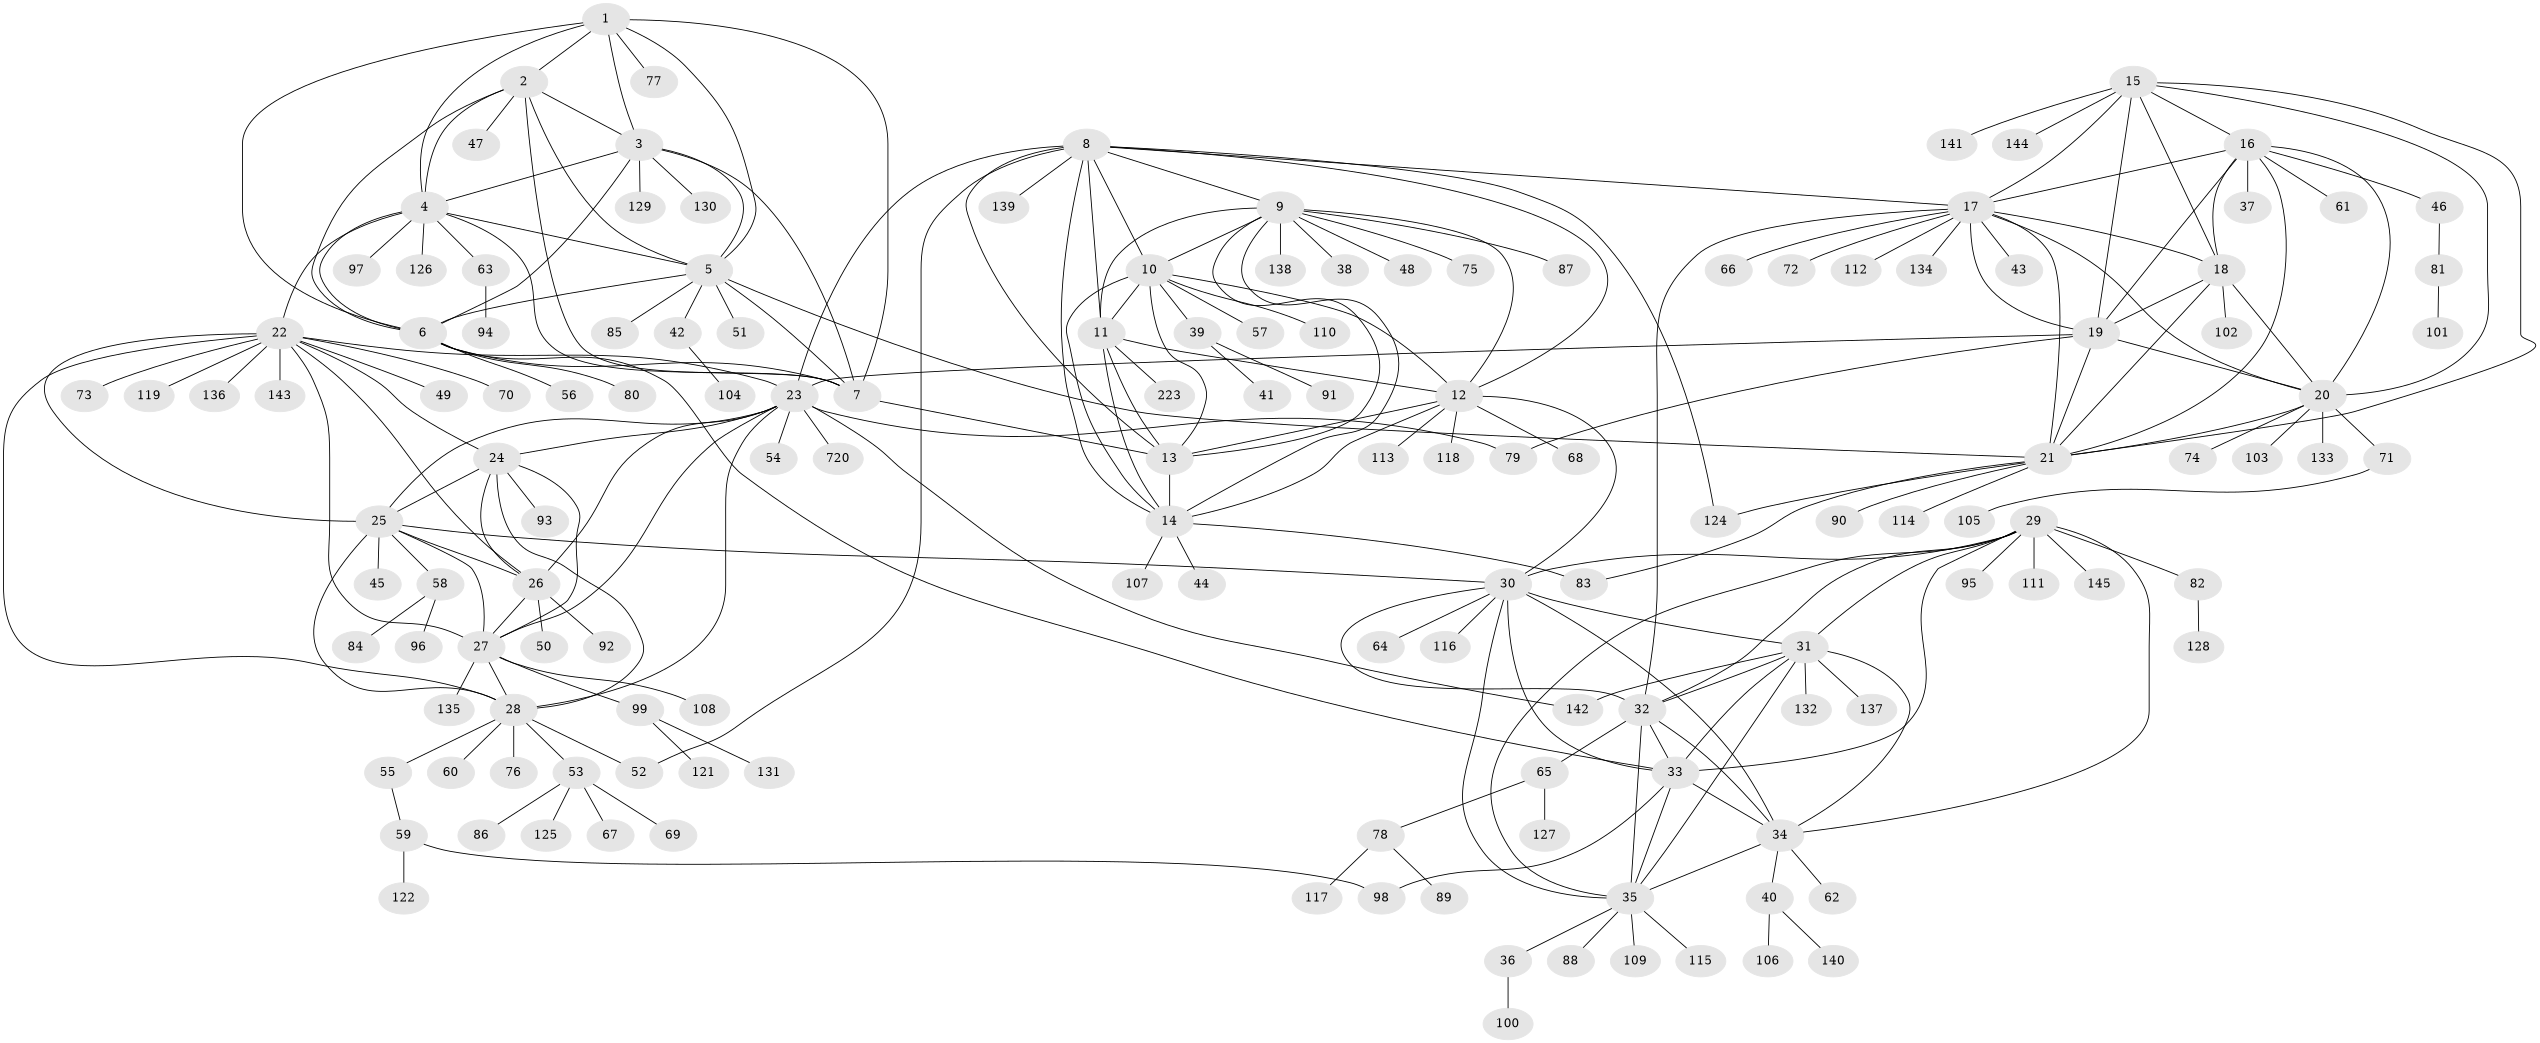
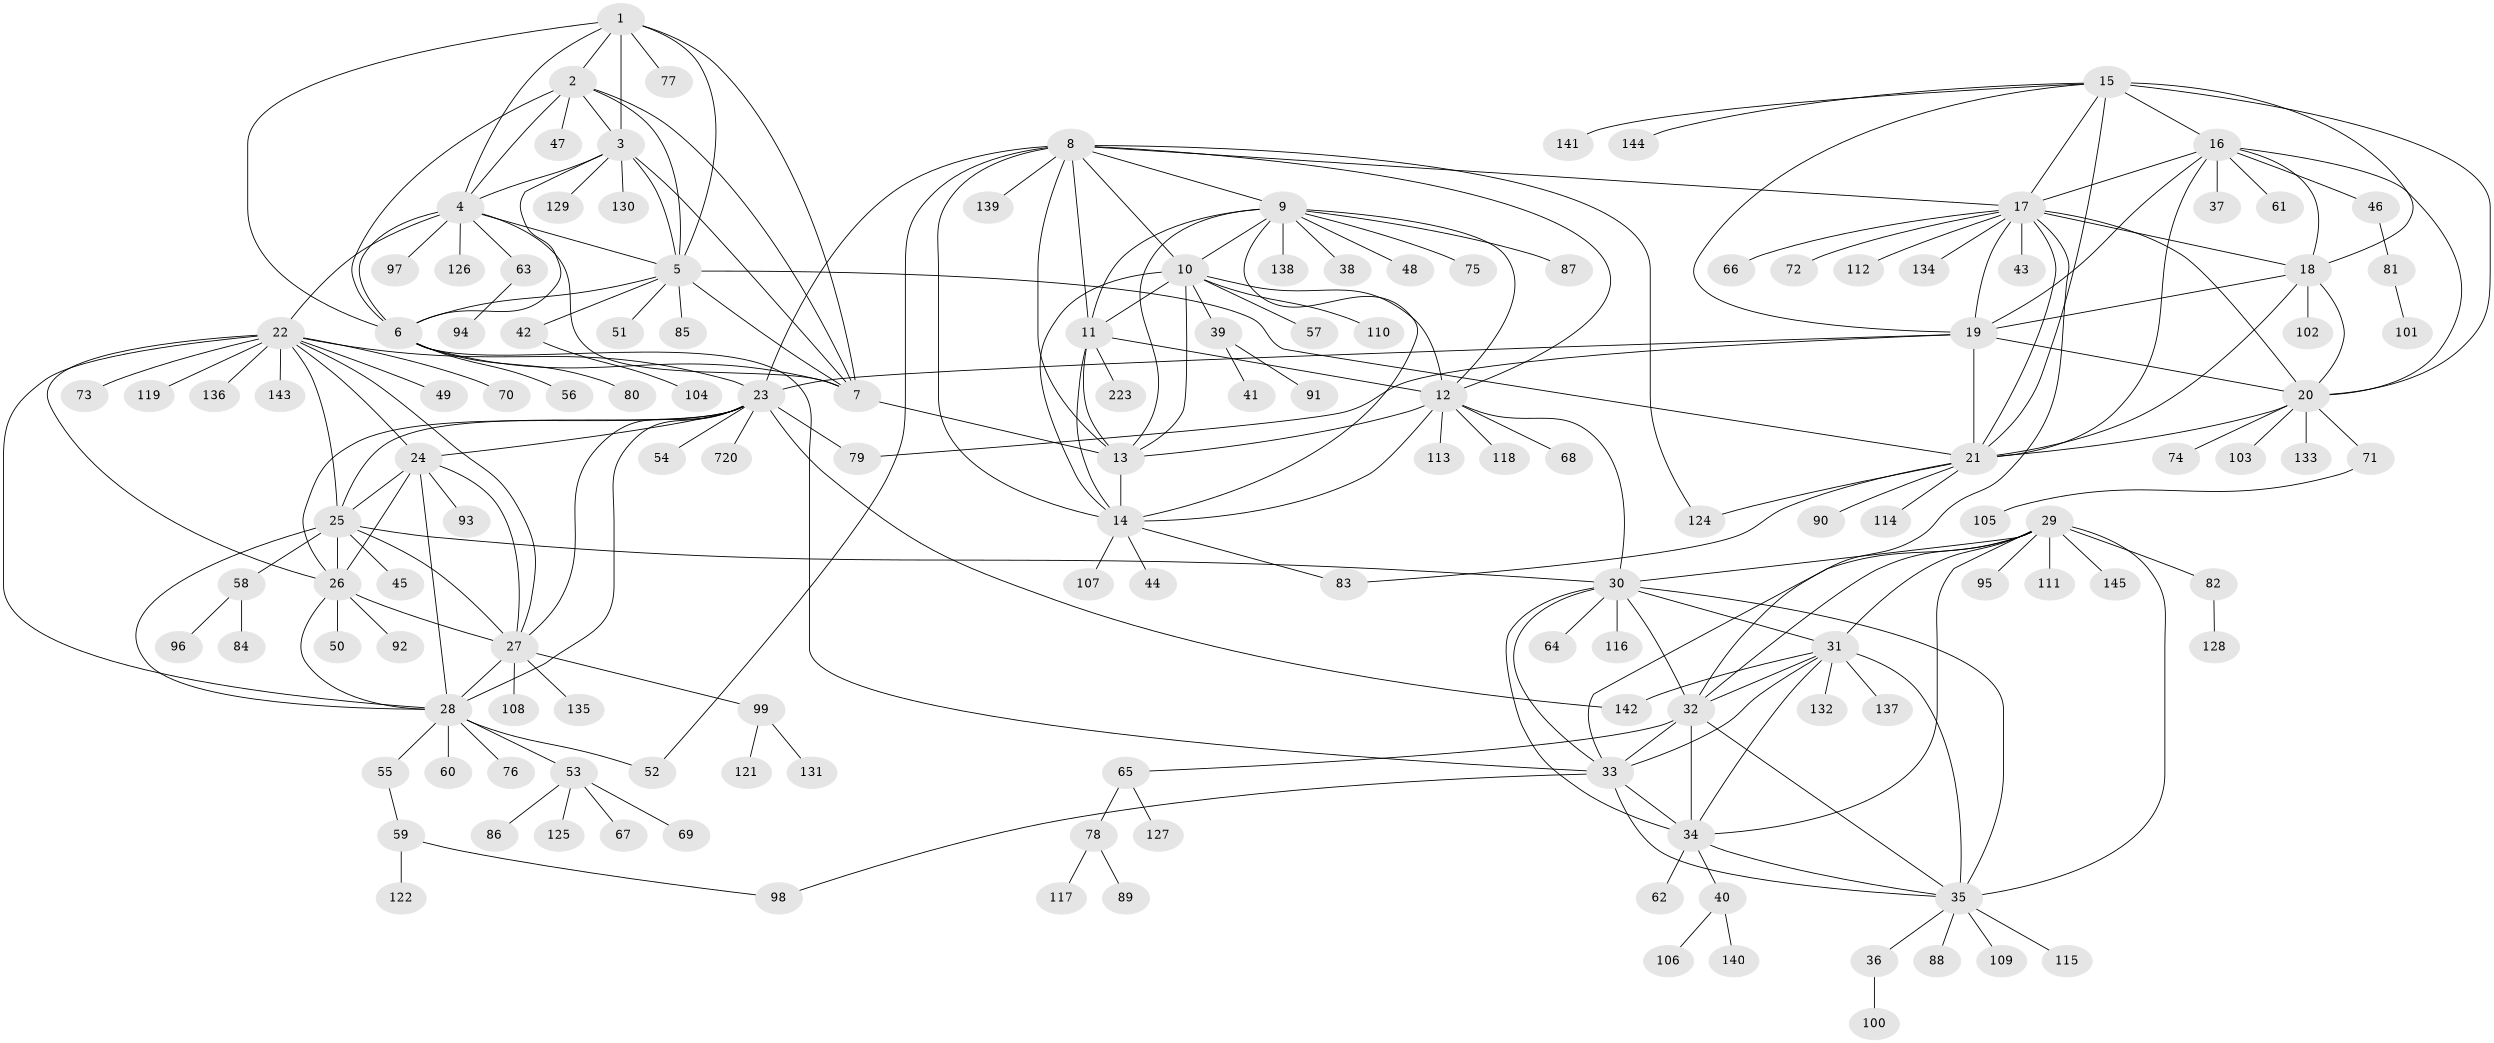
  graph {
    fontname="DejaVu Serif"
    node [color=gray90 fontname="DejaVu Serif" style=filled]
    edge [fontname="DejaVu Serif"]
    1
    2
    3
    4
    5
    6
    7
    77
    47
    129
    130
    22
    63
    97
    126
    21
    42
    51
    85
    33
    56
    80
    13
    23
    24
    25
    26
    27
    28
    49
    70
    73
    119
    136
    143
    94
    124
    83
    90
    114
    104
    34
    35
    98
    14
    8
    9
    10
    11
    12
    17
    52
    139
    38
    48
    75
    87
    138
    39
    57
    110
    n62 [label=223]
    30
    68
    113
    118
    44
    107
    18
    19
    20
    32
    43
    66
    72
    112
    134
    79
    54
    n80 [label=720]
    142
    41
    91
    31
    64
    116
    15
    16
    141
    144
    37
    46
    61
    102
    71
    74
    103
    133
    81
    65
    105
    93
    45
    58
    50
    92
    99
    108
    135
    53
    55
    60
    76
    84
    96
    121
    131
    67
    69
    86
    125
    59
    29
    82
    95
    111
    145
    132
    137
    40
    62
    36
    88
    109
    115
    128
    78
    127
    106
    140
    100
    101
    122
    89
    117
    1 -- 2
    1 -- 3
    1 -- 4
    1 -- 5
    1 -- 6
    1 -- 7
    1 -- 77
    2 -- 3
    2 -- 4
    2 -- 5
    2 -- 6
    2 -- 7
    2 -- 47
    3 -- 4
    3 -- 5
    3 -- 6
    3 -- 7
    3 -- 129
    3 -- 130
    4 -- 5
    4 -- 6
    4 -- 7
    4 -- 22
    4 -- 63
    4 -- 97
    4 -- 126
    5 -- 6
    5 -- 7
    5 -- 21
    5 -- 42
    5 -- 51
    5 -- 85
    6 -- 7
    6 -- 33
    6 -- 56
    6 -- 80
    7 -- 13
    22 -- 23
    22 -- 24
    22 -- 25
    22 -- 26
    22 -- 27
    22 -- 28
    22 -- 49
    22 -- 70
    22 -- 73
    22 -- 119
    22 -- 136
    22 -- 143
    63 -- 94
    21 -- 124
    21 -- 83
    21 -- 90
    21 -- 114
    42 -- 104
    33 -- 34
    33 -- 35
    33 -- 98
    13 -- 14
    23 -- 24
    23 -- 25
    23 -- 26
    23 -- 27
    23 -- 28
    23 -- 79
    23 -- 54
    23 -- n80
    23 -- 142
    24 -- 25
    24 -- 26
    24 -- 27
    24 -- 28
    24 -- 93
    25 -- 26
    25 -- 27
    25 -- 28
    25 -- 30
    25 -- 45
    25 -- 58
    26 -- 27
+   26 -- 28
    26 -- 50
    26 -- 92
    27 -- 28
    27 -- 99
    27 -- 108
    27 -- 135
    28 -- 52
    28 -- 53
    28 -- 55
    28 -- 60
    28 -- 76
    34 -- 35
    34 -- 40
    34 -- 62
    35 -- 36
    35 -- 88
    35 -- 109
    35 -- 115
    14 -- 83
    14 -- 44
    14 -- 107
    8 -- 13
    8 -- 23
    8 -- 124
    8 -- 14
    8 -- 9
    8 -- 10
    8 -- 11
    8 -- 12
    8 -- 17
    8 -- 52
    8 -- 139
    9 -- 13
    9 -- 14
    9 -- 10
    9 -- 11
    9 -- 12
    9 -- 38
    9 -- 48
    9 -- 75
    9 -- 87
    9 -- 138
    10 -- 13
    10 -- 14
    10 -- 11
    10 -- 12
    10 -- 39
    10 -- 57
    10 -- 110
    11 -- 13
    11 -- 14
    11 -- 12
    11 -- n62
    12 -- 13
    12 -- 14
    12 -- 30
    12 -- 68
    12 -- 113
    12 -- 118
    17 -- 21
    17 -- 18
    17 -- 19
    17 -- 20
    17 -- 32
    17 -- 43
    17 -- 66
    17 -- 72
    17 -- 112
    17 -- 134
    39 -- 41
    39 -- 91
    30 -- 33
    30 -- 34
    30 -- 35
    30 -- 32
    30 -- 31
    30 -- 64
    30 -- 116
    18 -- 21
    18 -- 19
    18 -- 20
    18 -- 102
    19 -- 21
    19 -- 23
    19 -- 20
    19 -- 79
    20 -- 21
    20 -- 71
    20 -- 74
    20 -- 103
    20 -- 133
    32 -- 33
    32 -- 34
    32 -- 35
    32 -- 65
    31 -- 33
    31 -- 34
    31 -- 35
    31 -- 32
    31 -- 142
    31 -- 132
    31 -- 137
    15 -- 21
    15 -- 17
    15 -- 18
    15 -- 19
    15 -- 20
    15 -- 16
    15 -- 141
    15 -- 144
    16 -- 21
    16 -- 17
    16 -- 18
    16 -- 19
    16 -- 20
    16 -- 37
    16 -- 46
    16 -- 61
    46 -- 81
    71 -- 105
    81 -- 101
    65 -- 78
    65 -- 127
    58 -- 84
    58 -- 96
    99 -- 121
    99 -- 131
    53 -- 67
    53 -- 69
    53 -- 86
    53 -- 125
    55 -- 59
    59 -- 98
    59 -- 122
    29 -- 33
    29 -- 34
    29 -- 35
    29 -- 30
    29 -- 32
    29 -- 31
    29 -- 82
    29 -- 95
    29 -- 111
    29 -- 145
    82 -- 128
    40 -- 106
    40 -- 140
    36 -- 100
    78 -- 89
    78 -- 117
  }
